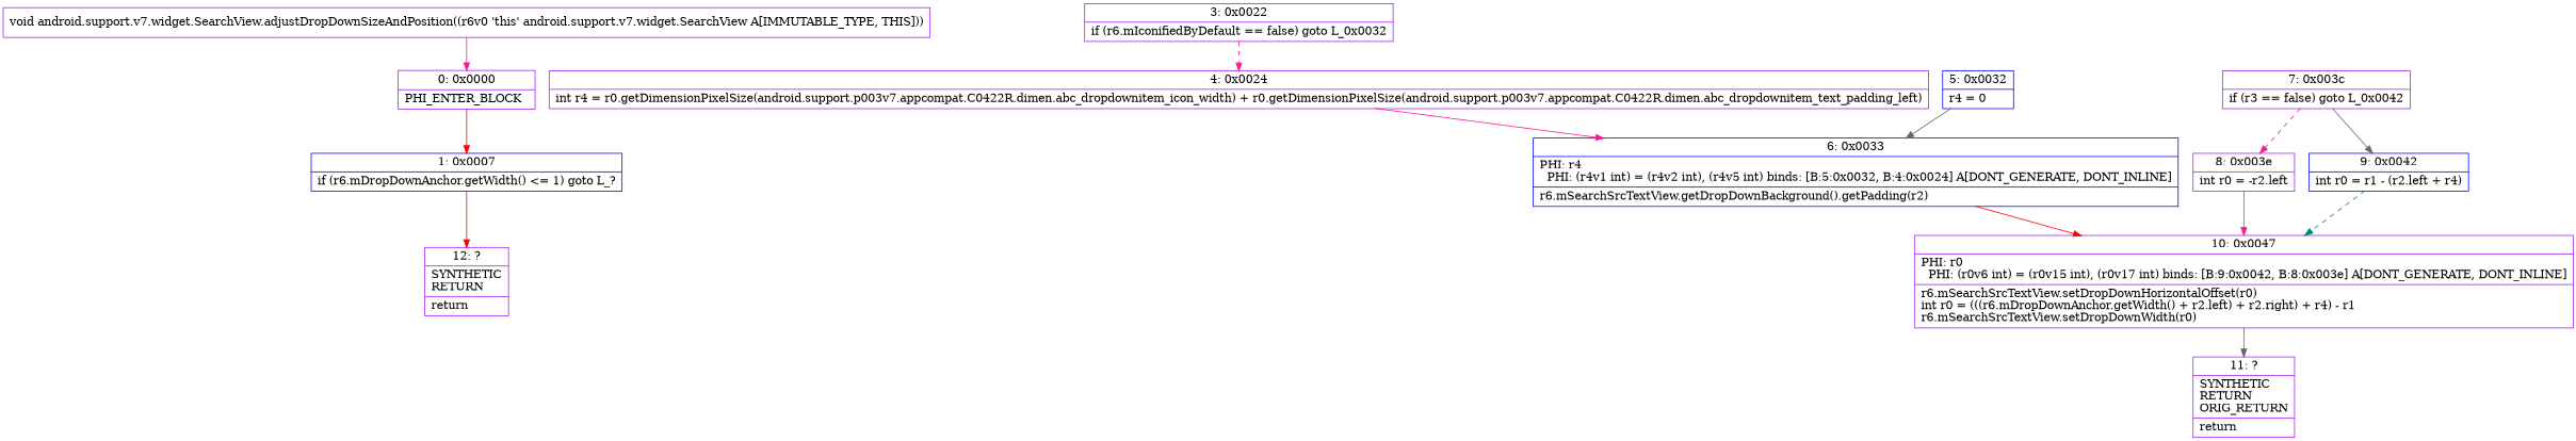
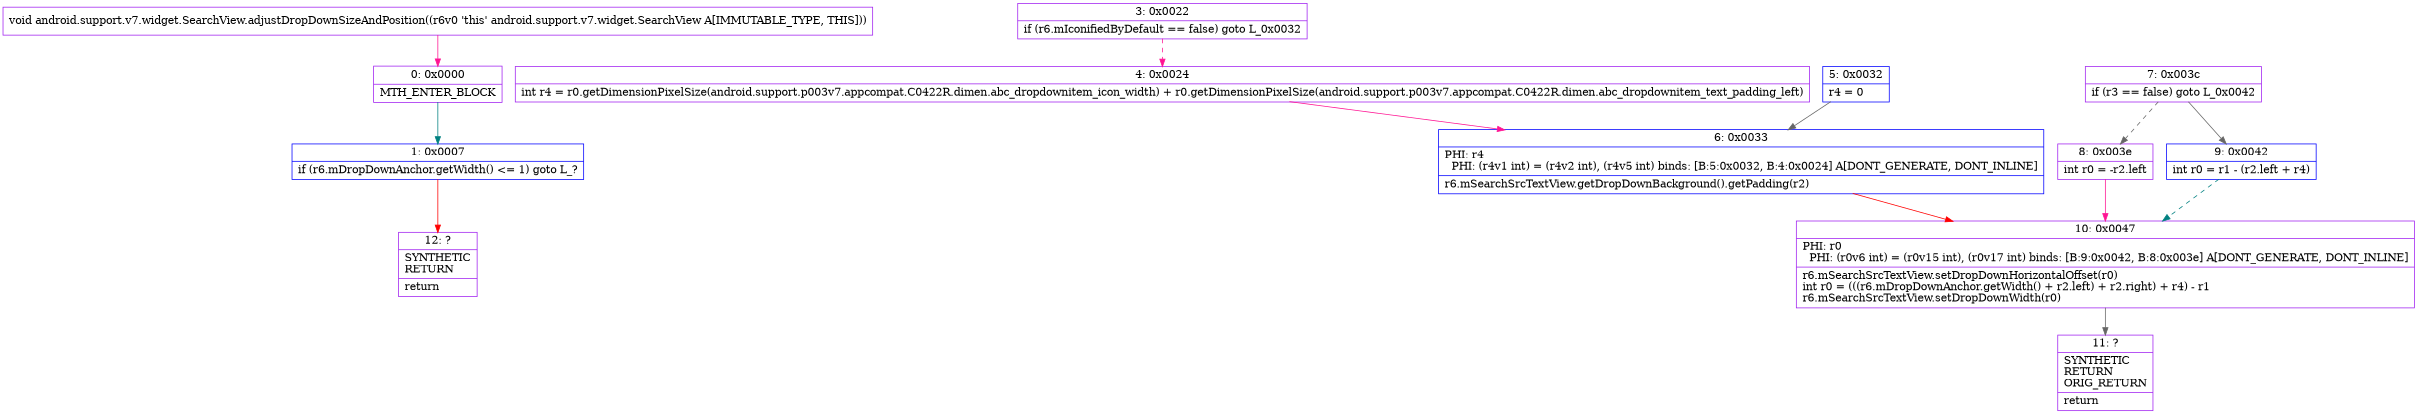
  digraph {
    node [color=purple shape=record]
    edge [color=deeppink]
-   n1 [label="{0\:\ 0x0000|PHI_ENTER_BLOCK\l}"]
+   n1 [label="{0\:\ 0x0000|MTH_ENTER_BLOCK\l}"]
    n2 [color=blue label="{1\:\ 0x0007|if (r6.mDropDownAnchor.getWidth() \<= 1) goto L_?\l}"]
    n3 [label="{12\:\ ?|SYNTHETIC\lRETURN\l|return\l}"]
    n4 [label="{3\:\ 0x0022|if (r6.mIconifiedByDefault == false) goto L_0x0032\l}"]
    n5 [label="{4\:\ 0x0024|int r4 = r0.getDimensionPixelSize(android.support.p003v7.appcompat.C0422R.dimen.abc_dropdownitem_icon_width) + r0.getDimensionPixelSize(android.support.p003v7.appcompat.C0422R.dimen.abc_dropdownitem_text_padding_left)\l}"]
    n6 [color=blue label="{6\:\ 0x0033|PHI: r4 \l  PHI: (r4v1 int) = (r4v2 int), (r4v5 int) binds: [B:5:0x0032, B:4:0x0024] A[DONT_GENERATE, DONT_INLINE]\l|r6.mSearchSrcTextView.getDropDownBackground().getPadding(r2)\l}"]
    n7 [color=blue label="{5\:\ 0x0032|r4 = 0\l}"]
    n8 [label="{10\:\ 0x0047|PHI: r0 \l  PHI: (r0v6 int) = (r0v15 int), (r0v17 int) binds: [B:9:0x0042, B:8:0x003e] A[DONT_GENERATE, DONT_INLINE]\l|r6.mSearchSrcTextView.setDropDownHorizontalOffset(r0)\lint r0 = (((r6.mDropDownAnchor.getWidth() + r2.left) + r2.right) + r4) \- r1\lr6.mSearchSrcTextView.setDropDownWidth(r0)\l}"]
    n9 [label="{7\:\ 0x003c|if (r3 == false) goto L_0x0042\l}"]
    n10 [label="{8\:\ 0x003e|int r0 = \-r2.left\l}"]
    n11 [color=blue label="{9\:\ 0x0042|int r0 = r1 \- (r2.left + r4)\l}"]
    n12 [label="{11\:\ ?|SYNTHETIC\lRETURN\lORIG_RETURN\l|return\l}"]
    n13 [label="{void android.support.v7.widget.SearchView.adjustDropDownSizeAndPosition((r6v0 'this' android.support.v7.widget.SearchView A[IMMUTABLE_TYPE, THIS])) }"]
-   n1 -> n2 [color=red]
+   n1 -> n2 [color=teal]
    n2 -> n3 [color=red]
    n4 -> n5 [style=dashed]
    n5 -> n6
    n6 -> n8 [color=red]
    n7 -> n6 [color=gray40]
    n8 -> n12 [color=gray40]
-   n9 -> n10 [style=dashed]
+   n9 -> n10 [color=gray40 style=dashed]
    n9 -> n11 [color=gray40]
    n10 -> n8
    n11 -> n8 [color=teal style=dashed]
    n13 -> n1
  }
